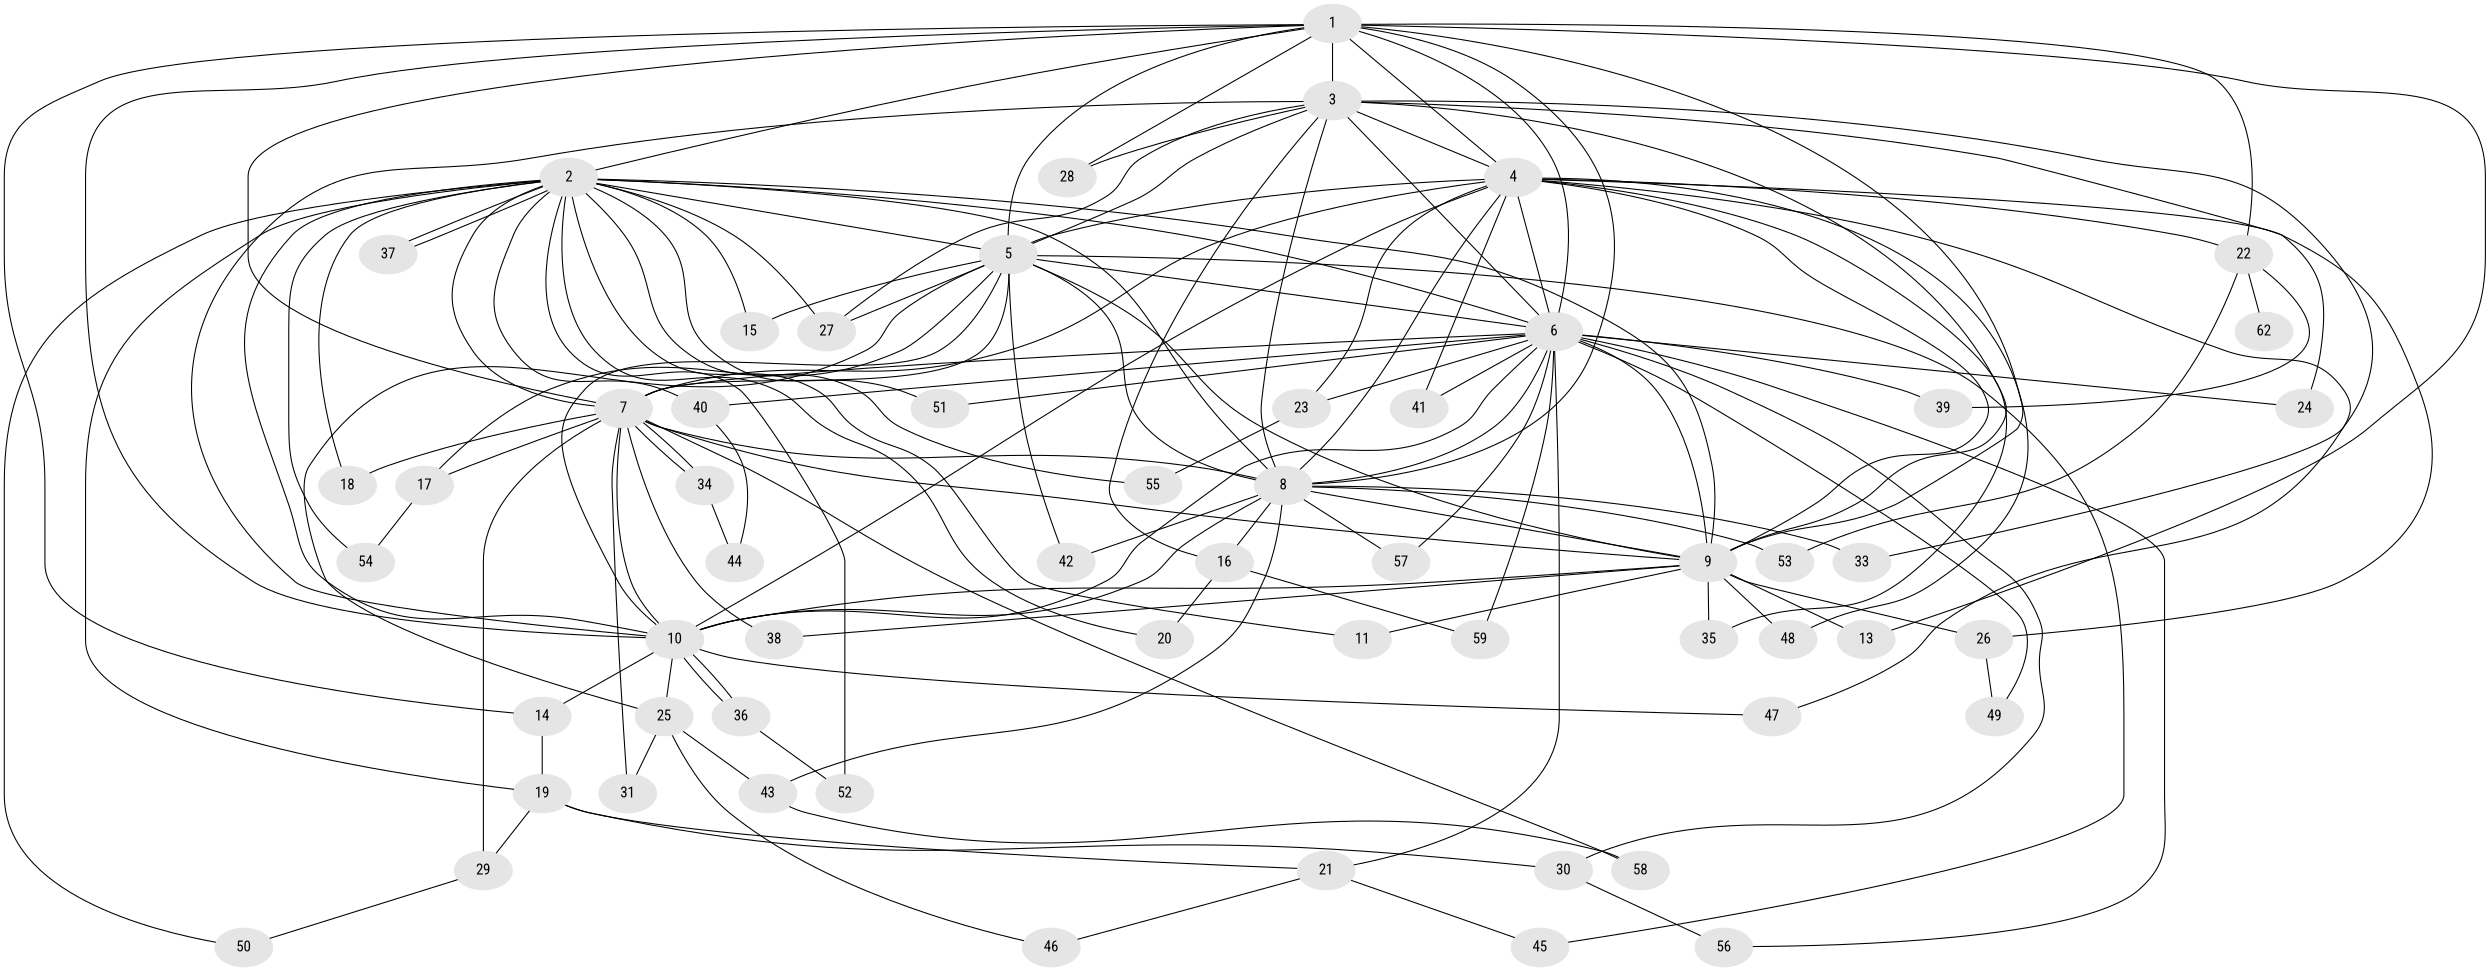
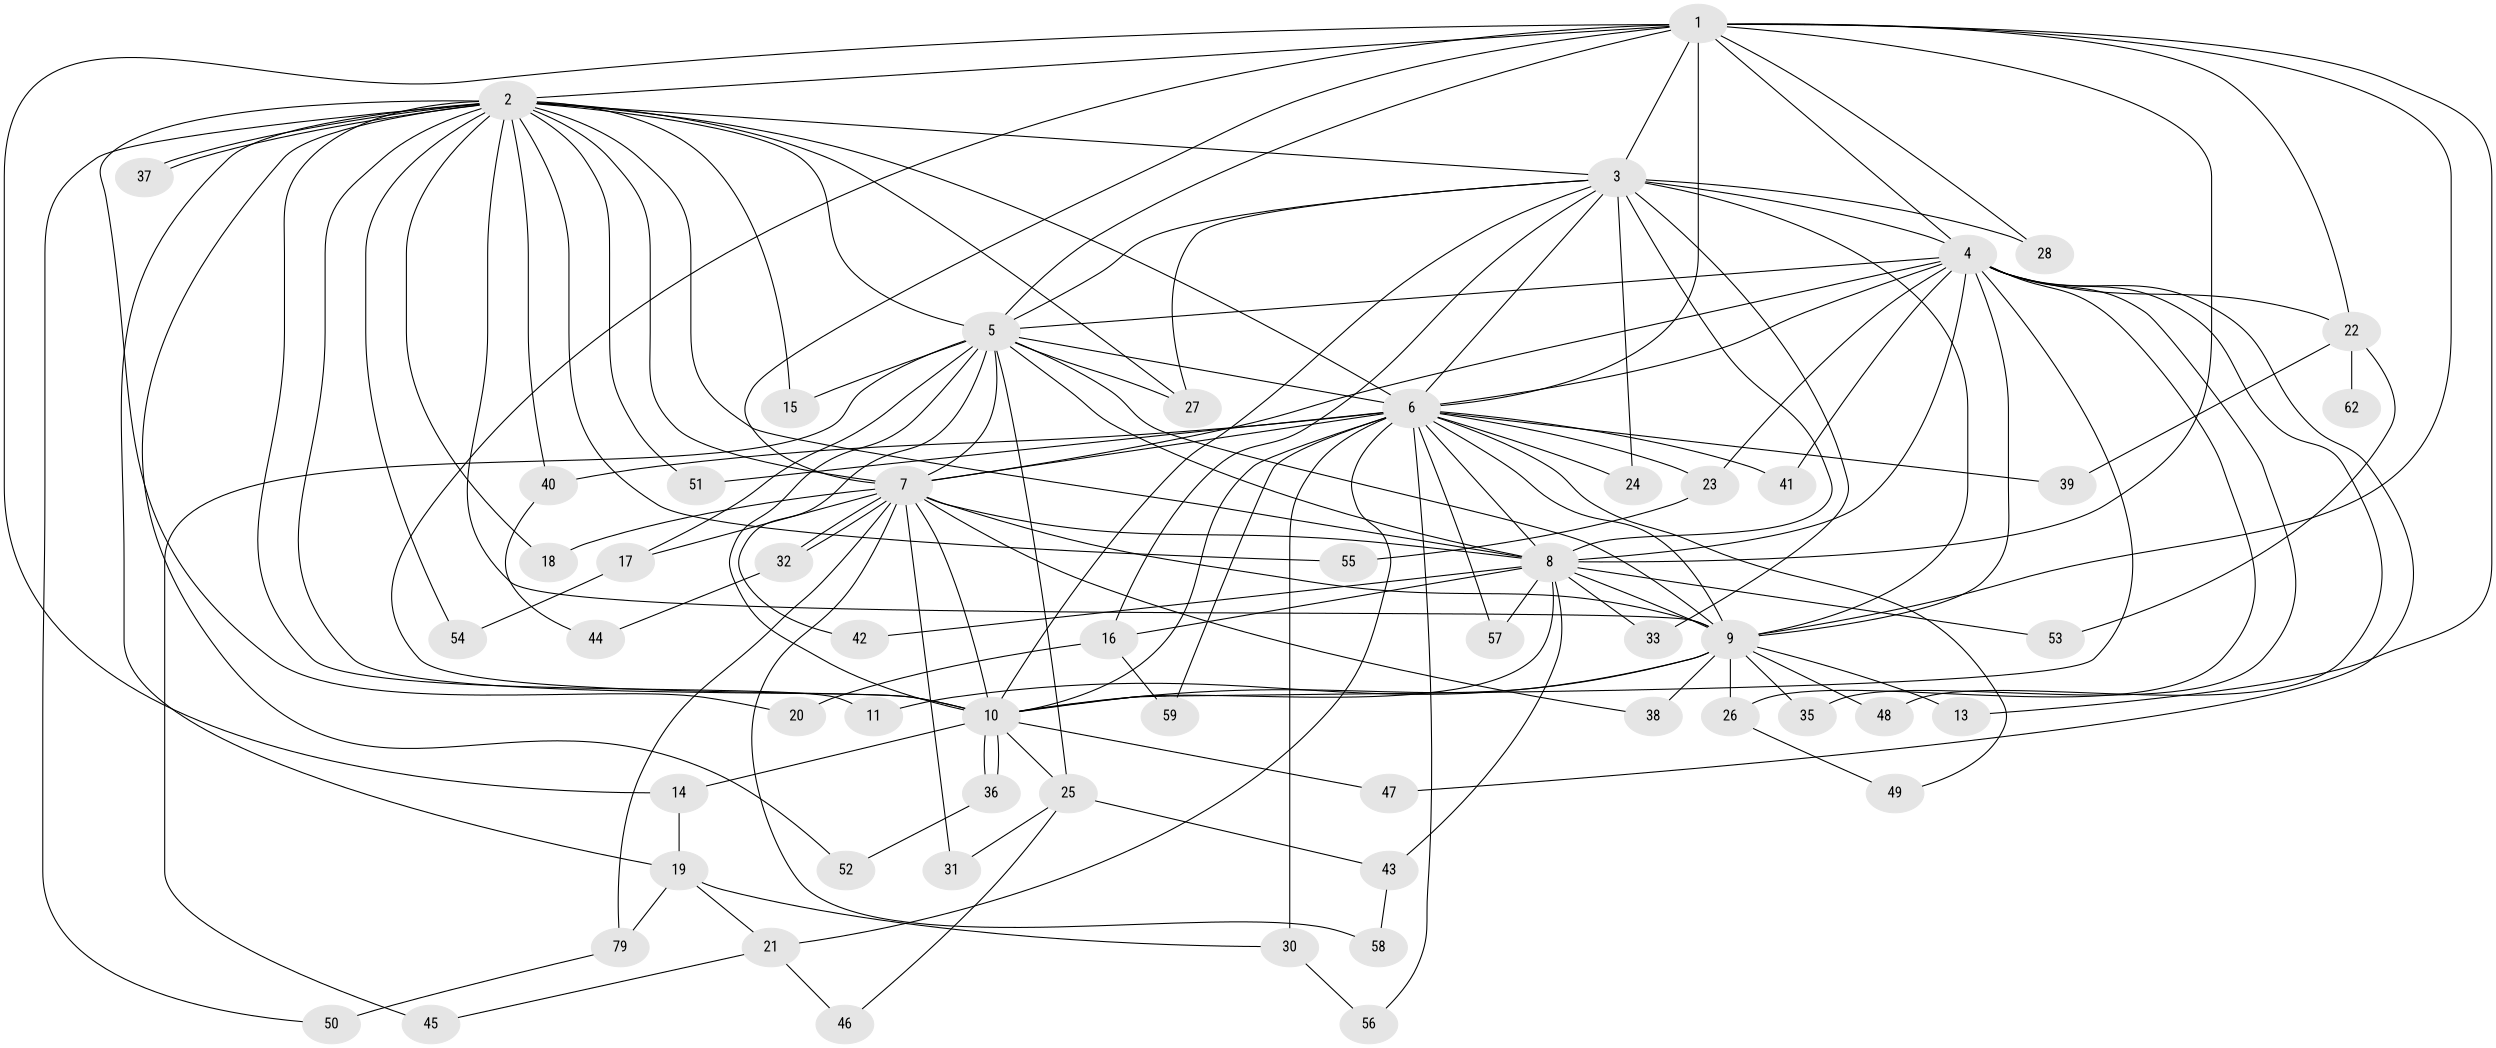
  graph {
    fontname="Roboto Condensed"
    node [color=gray90 fontname="Roboto Condensed" style=filled]
    edge [fontname="Roboto Condensed"]
    1
    2
    3
    4
    5
    6
    7
    8
    9
    10
    13
    14
    22
    28
    11
    15
    18
    19
    20
    27
    37
    40
    50
    51
    52
    54
    55
    16
    24
    33
    23
    26
    35
    41
    47
    48
    17
    25
    42
    45
    21
    30
    39
    49
    56
    57
    59
-   29
+   29 [label=79]
    31
-   34
+   34 [label=32]
    38
    58
    43
    53
    36
    n56 [label=62]
    44
    46
    1 -- 2
    1 -- 3
    1 -- 4
    1 -- 5
    1 -- 6
    1 -- 7
    1 -- 8
    1 -- 9
    1 -- 10
    1 -- 13
    1 -- 14
    1 -- 22
    1 -- 28
+   2 -- 3
    2 -- 5
    2 -- 6
    2 -- 7
    2 -- 8
    2 -- 9
    2 -- 10
    2 -- 11
    2 -- 15
    2 -- 18
    2 -- 19
    2 -- 20
    2 -- 27
    2 -- 37
    2 -- 37
    2 -- 40
    2 -- 50
    2 -- 51
    2 -- 52
    2 -- 54
    2 -- 55
    3 -- 4
    3 -- 5
    3 -- 6
    3 -- 8
    3 -- 9
    3 -- 10
    3 -- 28
    3 -- 27
    3 -- 16
    3 -- 24
    3 -- 33
    4 -- 5
    4 -- 6
    4 -- 7
    4 -- 8
    4 -- 9
    4 -- 10
    4 -- 22
    4 -- 23
    4 -- 26
    4 -- 35
    4 -- 41
    4 -- 47
    4 -- 48
    5 -- 6
    5 -- 7
    5 -- 8
    5 -- 9
    5 -- 10
    5 -- 15
    5 -- 27
    5 -- 17
    5 -- 25
    5 -- 42
    5 -- 45
    6 -- 7
    6 -- 8
    6 -- 9
    6 -- 10
    6 -- 40
    6 -- 51
    6 -- 24
    6 -- 23
    6 -- 41
    6 -- 21
    6 -- 30
    6 -- 39
    6 -- 49
    6 -- 56
    6 -- 57
    6 -- 59
    7 -- 8
    7 -- 9
    7 -- 10
    7 -- 18
    7 -- 17
    7 -- 29
    7 -- 31
    7 -- 34
    7 -- 34
    7 -- 38
    7 -- 58
    8 -- 9
    8 -- 10
    8 -- 16
    8 -- 33
    8 -- 42
    8 -- 57
    8 -- 43
    8 -- 53
    9 -- 10
    9 -- 13
    9 -- 11
    9 -- 26
    9 -- 35
    9 -- 48
    9 -- 38
    10 -- 14
    10 -- 47
    10 -- 25
    10 -- 36
    10 -- 36
    14 -- 19
    22 -- 39
    22 -- 53
    22 -- n56
    19 -- 21
    19 -- 30
    19 -- 29
    40 -- 44
    16 -- 20
    16 -- 59
    23 -- 55
    26 -- 49
    17 -- 54
    25 -- 31
    25 -- 43
    25 -- 46
    21 -- 45
    21 -- 46
    30 -- 56
    29 -- 50
    34 -- 44
    43 -- 58
    36 -- 52
  }
